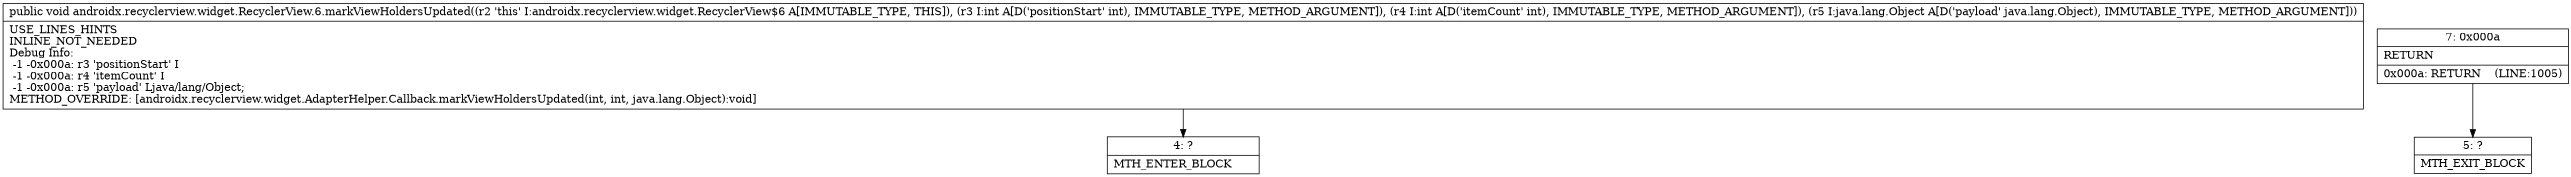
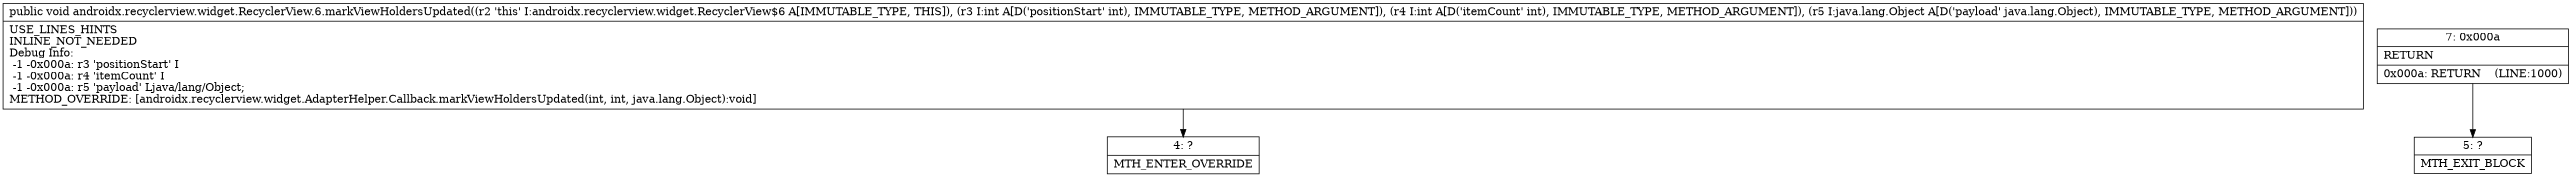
  digraph {
    node [shape=record]
-   n1 [label="{4\:\ ?|MTH_ENTER_BLOCK\l}"]
-   n2 [label="{7\:\ 0x000a|RETURN\l|0x000a: RETURN    (LINE:1005)\l}"]
+   n1 [label="{4\:\ ?|MTH_ENTER_OVERRIDE\l}"]
+   n2 [label="{7\:\ 0x000a|RETURN\l|0x000a: RETURN    (LINE:1000)\l}"]
    n3 [label="{5\:\ ?|MTH_EXIT_BLOCK\l}"]
    n4 [label="{public void androidx.recyclerview.widget.RecyclerView.6.markViewHoldersUpdated((r2 'this' I:androidx.recyclerview.widget.RecyclerView$6 A[IMMUTABLE_TYPE, THIS]), (r3 I:int A[D('positionStart' int), IMMUTABLE_TYPE, METHOD_ARGUMENT]), (r4 I:int A[D('itemCount' int), IMMUTABLE_TYPE, METHOD_ARGUMENT]), (r5 I:java.lang.Object A[D('payload' java.lang.Object), IMMUTABLE_TYPE, METHOD_ARGUMENT]))  | USE_LINES_HINTS\lINLINE_NOT_NEEDED\lDebug Info:\l  \-1 \-0x000a: r3 'positionStart' I\l  \-1 \-0x000a: r4 'itemCount' I\l  \-1 \-0x000a: r5 'payload' Ljava\/lang\/Object;\lMETHOD_OVERRIDE: [androidx.recyclerview.widget.AdapterHelper.Callback.markViewHoldersUpdated(int, int, java.lang.Object):void]\l}"]
    n2 -> n3
    n4 -> n1
  }
